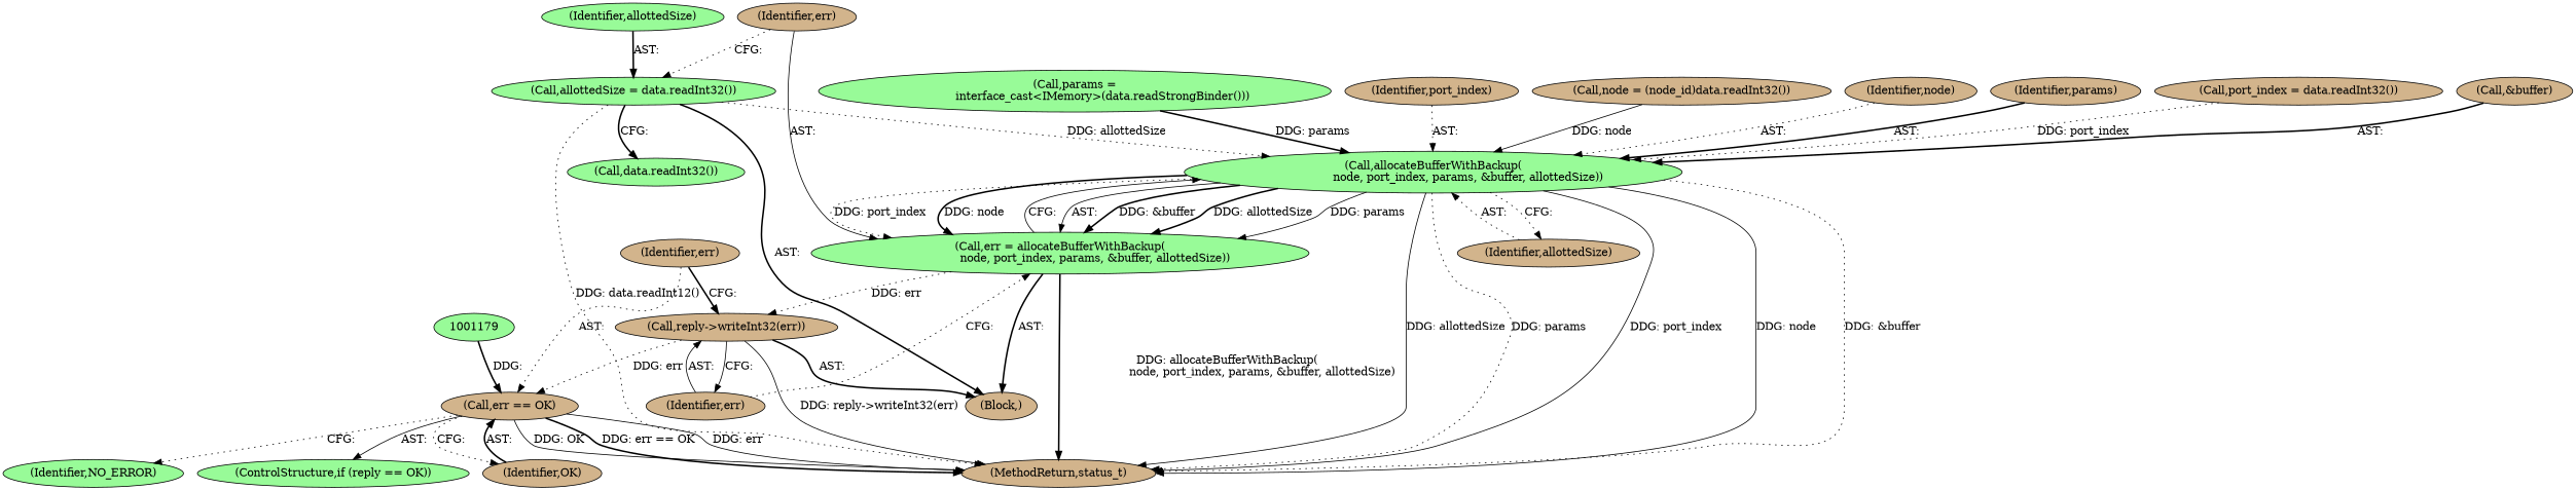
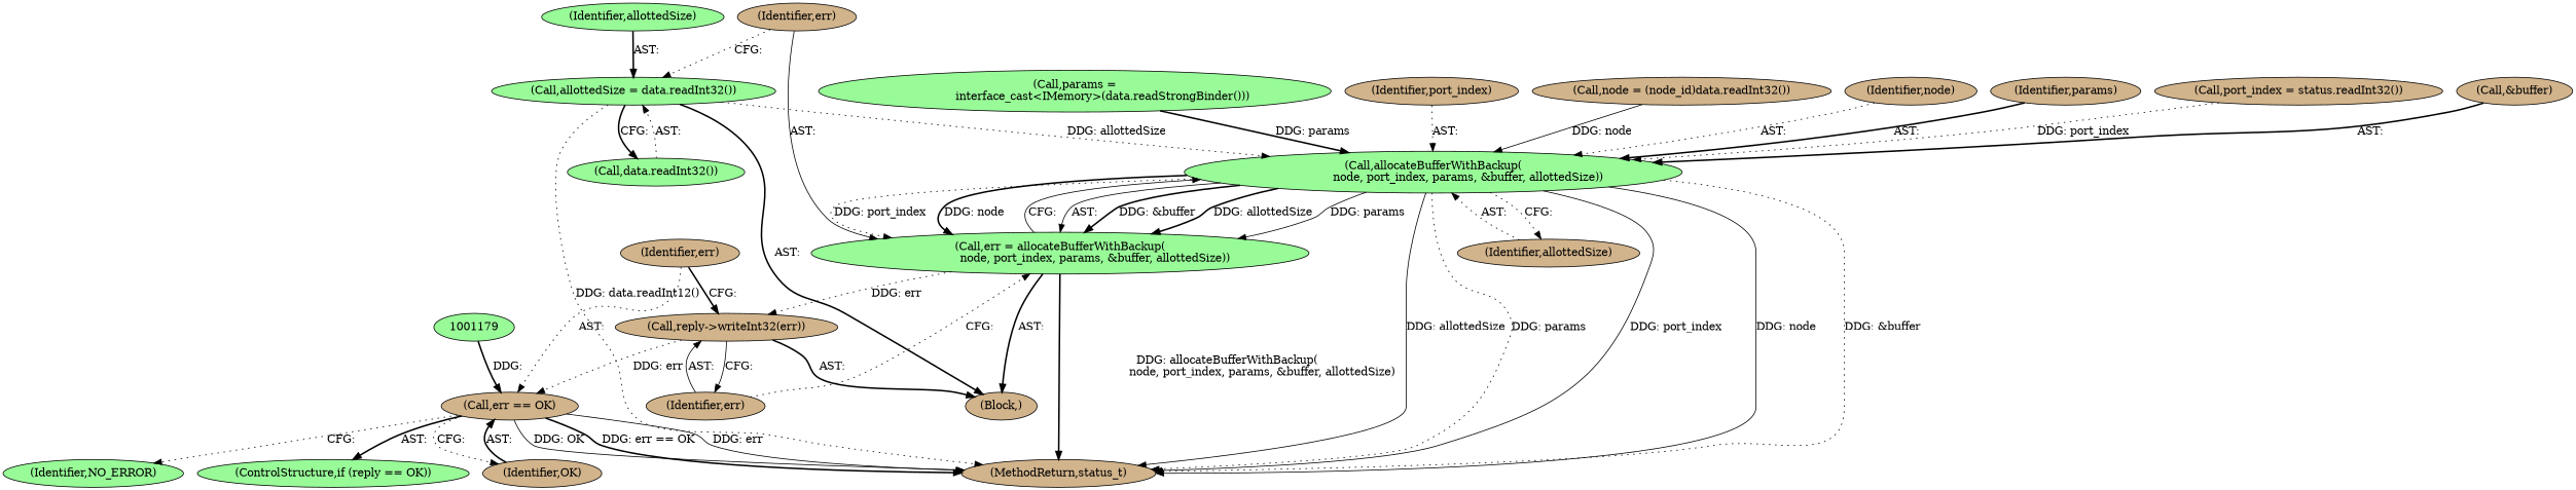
  digraph {
    node [fillcolor=tan style=filled]
    edge [style=dotted]
    n1 [fillcolor=palegreen label="(Call,allottedSize = data.readInt32())"]
    n2 [fillcolor=palegreen label="(Call,allocateBufferWithBackup(\n                    node, port_index, params, &buffer, allottedSize))"]
    n3 [label="(MethodReturn,status_t)"]
    n4 [label="(Block,)"]
    n5 [fillcolor=palegreen label="(Call,data.readInt32())"]
    n6 [fillcolor=palegreen label="(Call,err = allocateBufferWithBackup(\n                    node, port_index, params, &buffer, allottedSize))"]
    n7 [label="(Identifier,allottedSize)"]
    n8 [label="(Call,reply->writeInt32(err))"]
    n9 [label="(Call,err == OK)"]
    n10 [label="(Identifier,err)"]
    n11 [fillcolor=palegreen label="(ControlStructure,if (reply == OK))"]
    n12 [label="(Identifier,OK)"]
    n13 [fillcolor=palegreen label="(Identifier,NO_ERROR)"]
    n14 [label="(Call,&buffer)"]
    n15 [fillcolor=palegreen label="(Identifier,allottedSize)"]
    n16 [fillcolor=palegreen label="(Call,params =\n                interface_cast<IMemory>(data.readStrongBinder()))"]
    n17 [label="(Identifier,err)"]
    n18 [label="(Identifier,port_index)"]
    n19 [label="(Call,node = (node_id)data.readInt32())"]
    n20 [label="(Identifier,node)"]
    n21 [label="(Identifier,err)"]
    n22 [label="(Identifier,params)"]
-   n23 [label="(Call,port_index = data.readInt32())"]
+   n23 [label="(Call,port_index = status.readInt32())"]
    1001179 [fillcolor=palegreen]
    n1 -> n2 [label="DDG: allottedSize"]
    n1 -> n3 [label="DDG: data.readInt12()"]
    n1 -> n4 [label="AST: " style=bold]
    n1 -> n5 [label="CFG: " style=bold]
    n2 -> n3 [label="DDG: params"]
    n2 -> n3 [label="DDG: port_index" style=solid]
    n2 -> n3 [label="DDG: node" style=solid]
    n2 -> n3 [label="DDG: &buffer"]
    n2 -> n3 [label="DDG: allottedSize" style=solid]
    n2 -> n6 [label="AST: " style=solid]
    n2 -> n6 [label="DDG: &buffer" style=bold]
    n2 -> n6 [label="DDG: allottedSize" style=bold]
    n2 -> n6 [label="DDG: params" style=solid]
    n2 -> n6 [label="DDG: port_index"]
    n2 -> n6 [label="DDG: node" style=bold]
    n2 -> n7 [label="CFG: "]
+   n5 -> n1 [label="AST: "]
    n6 -> n2 [label="CFG: " style=solid]
    n6 -> n3 [label="DDG: allocateBufferWithBackup(\n                    node, port_index, params, &buffer, allottedSize)" style=bold]
    n6 -> n4 [label="AST: " style=bold]
    n6 -> n8 [label="DDG: err"]
    n7 -> n2 [label="AST: "]
-   n8 -> n3 [label="DDG: reply->writeInt32(err)" style=solid]
    n8 -> n4 [label="AST: " style=bold]
    n8 -> n9 [label="DDG: err"]
    n8 -> n10 [label="CFG: " style=solid]
    n9 -> n3 [label="DDG: OK" style=solid]
    n9 -> n3 [label="DDG: err == OK" style=bold]
    n9 -> n3 [label="DDG: err" style=solid]
-   n9 -> n11 [label="AST: " style=solid]
+   n9 -> n11 [label="AST: " style=bold]
    n9 -> n12 [label="CFG: "]
    n9 -> n13 [label="CFG: "]
    n10 -> n6 [label="CFG: "]
    n10 -> n8 [label="AST: " style=solid]
    n12 -> n9 [label="AST: " style=bold]
    n14 -> n2 [label="AST: " style=bold]
    n15 -> n1 [label="AST: " style=bold]
    n16 -> n2 [label="DDG: params" style=bold]
    n17 -> n1 [label="CFG: "]
    n17 -> n6 [label="AST: " style=solid]
    n18 -> n2 [label="AST: "]
    n19 -> n2 [label="DDG: node" style=solid]
    n20 -> n2 [label="AST: "]
    n21 -> n8 [label="CFG: " style=bold]
    n21 -> n9 [label="AST: "]
    n22 -> n2 [label="AST: " style=bold]
    n23 -> n2 [label="DDG: port_index"]
    1001179 -> n9 [label="DDG: " style=bold]
  }
